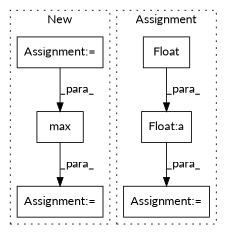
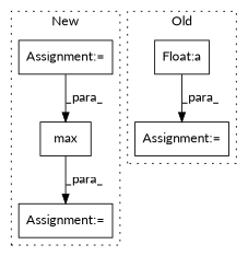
  digraph {
    fontname=Lato
    node [a=7 fontname=Lato l=1 shape=box]
    edge [fontname=Lato]
    n1 [a=32 l="4,1" label=max s="1581,1596"]
    n2 [label="Assignment:=" s=1580]
    n3 [label="Assignment:=" s=1377]
-   n4 [a=32 l="6,1" label=Float s="1468,1506"]
    n5 [l=2 label="Assignment:=" s=1743]
    n6 [a=27 l=3 label="Float:a" s=1618]
    subgraph cluster_1 {
      label=New
      style=dotted
      n1
      n2
      n3
    }
    subgraph cluster_2 {
-     label=Assignment
+     label=Old
      style=dotted
-     n4
      n5
      n6
    }
    n1 -> n2 [label=_para_]
    n3 -> n1 [label=_para_]
-   n4 -> n6 [label=_para_]
    n6 -> n5 [label=_para_]
  }
